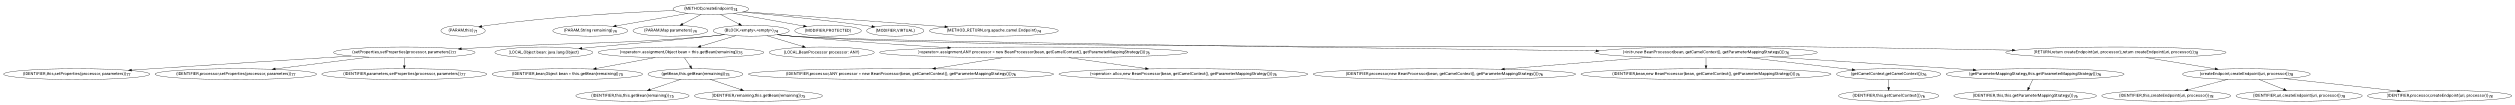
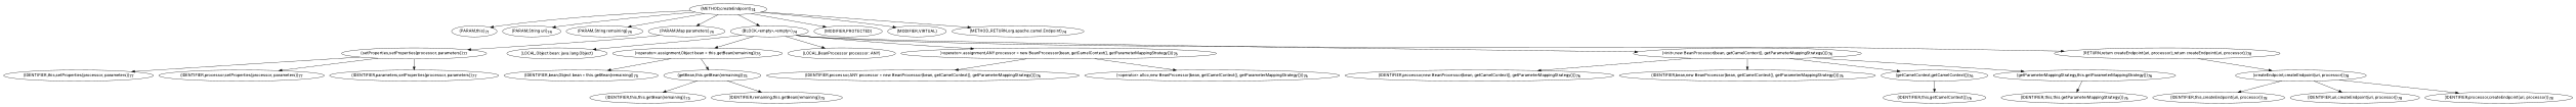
  digraph {
    fontname=Roboto
    node [fontname=Roboto]
    edge [fontname=Roboto]
    n1 [label=<(METHOD,createEndpoint)<SUB>74</SUB>>]
    n2 [label=<(PARAM,this)<SUB>71</SUB>>]
+   n3 [label=<(PARAM,String uri)<SUB>74</SUB>>]
    n4 [label=<(PARAM,String remaining)<SUB>74</SUB>>]
    n5 [label=<(PARAM,Map parameters)<SUB>74</SUB>>]
    n6 [label=<(BLOCK,&lt;empty&gt;,&lt;empty&gt;)<SUB>74</SUB>>]
    n7 [label=<(MODIFIER,PROTECTED)>]
    n8 [label=<(MODIFIER,VIRTUAL)>]
    n9 [label=<(METHOD_RETURN,org.apache.camel.Endpoint)<SUB>74</SUB>>]
    n10 [label=<(LOCAL,Object bean: java.lang.Object)>]
    n11 [label=<(&lt;operator&gt;.assignment,Object bean = this.getBean(remaining))<SUB>75</SUB>>]
    n12 [label=<(LOCAL,BeanProcessor processor: ANY)>]
    n13 [label=<(&lt;operator&gt;.assignment,ANY processor = new BeanProcessor(bean, getCamelContext(), getParameterMappingStrategy()))<SUB>76</SUB>>]
    n14 [label=<(&lt;init&gt;,new BeanProcessor(bean, getCamelContext(), getParameterMappingStrategy()))<SUB>76</SUB>>]
    n15 [label=<(setProperties,setProperties(processor, parameters))<SUB>77</SUB>>]
    n16 [label=<(RETURN,return createEndpoint(uri, processor);,return createEndpoint(uri, processor);)<SUB>78</SUB>>]
    n17 [label=<(IDENTIFIER,bean,Object bean = this.getBean(remaining))<SUB>75</SUB>>]
    n18 [label=<(getBean,this.getBean(remaining))<SUB>75</SUB>>]
    n19 [label=<(IDENTIFIER,processor,ANY processor = new BeanProcessor(bean, getCamelContext(), getParameterMappingStrategy()))<SUB>76</SUB>>]
    n20 [label=<(&lt;operator&gt;.alloc,new BeanProcessor(bean, getCamelContext(), getParameterMappingStrategy()))<SUB>76</SUB>>]
    n21 [label=<(IDENTIFIER,processor,new BeanProcessor(bean, getCamelContext(), getParameterMappingStrategy()))<SUB>76</SUB>>]
    n22 [label=<(IDENTIFIER,bean,new BeanProcessor(bean, getCamelContext(), getParameterMappingStrategy()))<SUB>76</SUB>>]
    n23 [label=<(getCamelContext,getCamelContext())<SUB>76</SUB>>]
    n24 [label=<(getParameterMappingStrategy,this.getParameterMappingStrategy())<SUB>76</SUB>>]
    n25 [label=<(IDENTIFIER,this,setProperties(processor, parameters))<SUB>77</SUB>>]
    n26 [label=<(IDENTIFIER,processor,setProperties(processor, parameters))<SUB>77</SUB>>]
    n27 [label=<(IDENTIFIER,parameters,setProperties(processor, parameters))<SUB>77</SUB>>]
    n28 [label=<(createEndpoint,createEndpoint(uri, processor))<SUB>78</SUB>>]
    n29 [label=<(IDENTIFIER,this,this.getBean(remaining))<SUB>75</SUB>>]
    n30 [label=<(IDENTIFIER,remaining,this.getBean(remaining))<SUB>75</SUB>>]
    n31 [label=<(IDENTIFIER,this,getCamelContext())<SUB>76</SUB>>]
    n32 [label=<(IDENTIFIER,this,this.getParameterMappingStrategy())<SUB>76</SUB>>]
    n33 [label=<(IDENTIFIER,this,createEndpoint(uri, processor))<SUB>78</SUB>>]
    n34 [label=<(IDENTIFIER,uri,createEndpoint(uri, processor))<SUB>78</SUB>>]
    n35 [label=<(IDENTIFIER,processor,createEndpoint(uri, processor))<SUB>78</SUB>>]
    n1 -> n2
+   n1 -> n3
    n1 -> n4
    n1 -> n5
    n1 -> n6
    n1 -> n7
    n1 -> n8
    n1 -> n9
    n6 -> n10
    n6 -> n11
    n6 -> n12
    n6 -> n13
    n6 -> n14
-   n6 -> n15
+   n5 -> n15
    n6 -> n16
    n11 -> n17
    n11 -> n18
    n13 -> n19
    n13 -> n20
    n14 -> n21
    n14 -> n22
    n14 -> n23
    n14 -> n24
    n15 -> n25
    n15 -> n26
    n15 -> n27
    n16 -> n28
    n18 -> n29
    n18 -> n30
    n23 -> n31
    n24 -> n32
    n28 -> n33
    n28 -> n34
    n28 -> n35
  }
